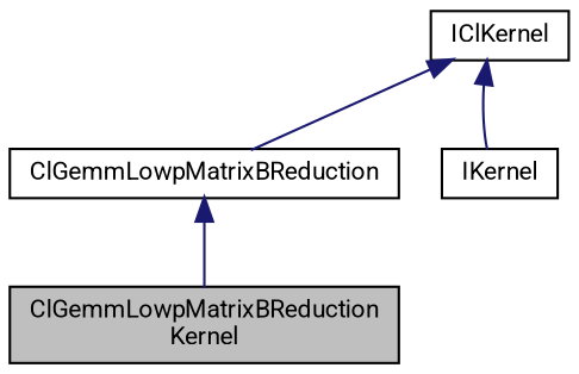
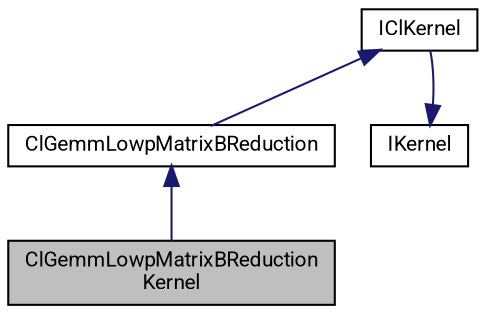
  digraph {
    fontname=Roboto
    node [color=black fillcolor=white fontname=Roboto fontsize=10 shape=record style=filled]
    edge [color=midnightblue dir=back fontname=Roboto fontsize=10 labelfontname=Helvetica labelfontsize=10 style=solid]
    n1 [fillcolor=grey75 fontcolor=black height=0.2 label="ClGemmLowpMatrixBReduction\lKernel" width=0.4]
    n2 [height=0.2 label=ClGemmLowpMatrixBReduction width=0.4]
    n3 [height=0.2 label=IClKernel width=0.4]
    n4 [height=0.2 label=IKernel width=0.4]
    n2 -> n1
    n3 -> n2
-   n3 -> n4
+   n4 -> n3
  }
